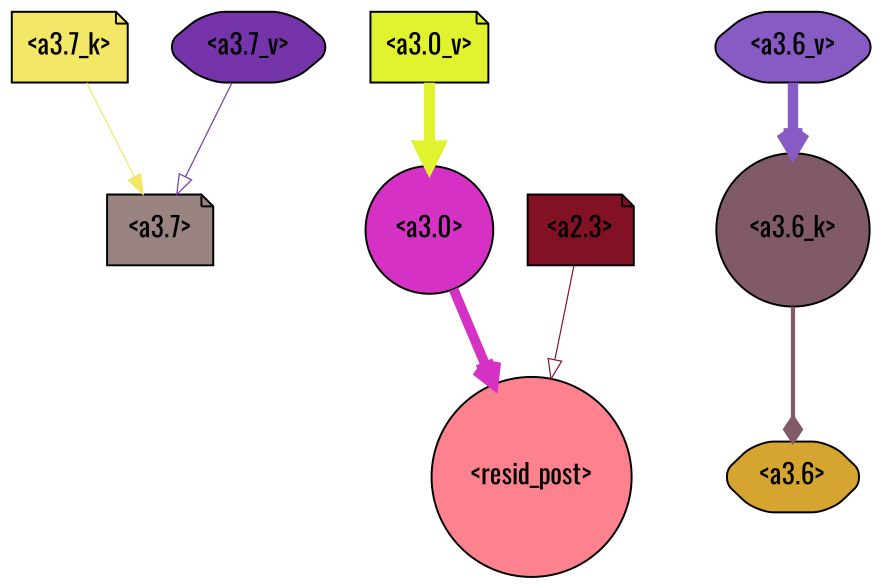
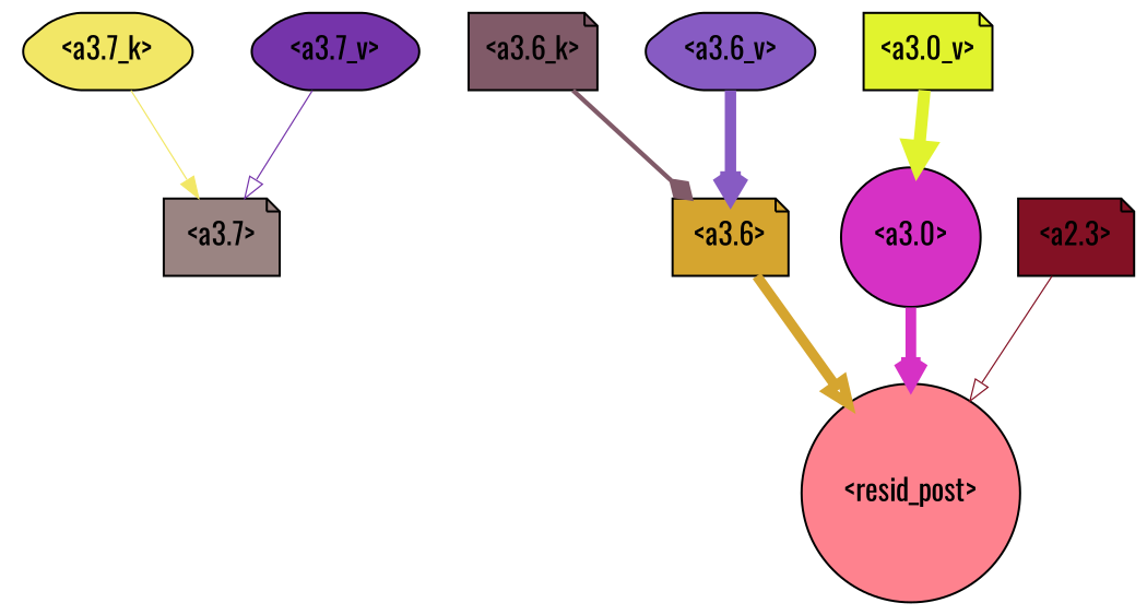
  strict digraph {
    fontname=Oswald
    splines=true
    node [color=black fontname=Oswald shape=note style="filled, rounded"]
    edge [arrowhead=onormal fontname=Oswald penwidth=0.6]
    "<a3.7>" [fillcolor="#9a8482"]
    "<resid_post>" [fillcolor="#fe828e" shape=circle]
-   "<a3.6>" [fillcolor="#d5a52f" shape=hexagon]
+   "<a3.6>" [fillcolor="#d5a52f"]
    "<a3.0>" [fillcolor="#d631c5" shape=circle]
    "<a2.3>" [fillcolor="#831124"]
-   "<a3.7_k>" [fillcolor="#f2e766"]
-   "<a3.6_k>" [fillcolor="#805a68" shape=circle]
+   "<a3.7_k>" [fillcolor="#f2e766" shape=hexagon]
+   "<a3.6_k>" [fillcolor="#805a68"]
    "<a3.7_v>" [fillcolor="#7534aa" shape=hexagon]
    "<a3.6_v>" [fillcolor="#875bc3" shape=hexagon]
    "<a3.0_v>" [fillcolor="#e1f32e"]
+   "<a3.6>" -> "<resid_post>" [color="#d5a52f" penwidth=4.749041676521301]
    "<a3.0>" -> "<resid_post>" [arrowhead=vee color="#d631c5" penwidth=5.004215121269226]
    "<a2.3>" -> "<resid_post>" [color="#831124"]
    "<a3.7_k>" -> "<a3.7>" [color="#f2e766" arrowhead=""]
    "<a3.6_k>" -> "<a3.6>" [arrowhead=diamond color="#805a68" penwidth=2.13908451795578]
    "<a3.7_v>" -> "<a3.7>" [color="#7534aa"]
-   "<a3.6_v>" -> "<a3.6_k>" [arrowhead=vee color="#875bc3" penwidth=5.297133803367615]
+   "<a3.6_v>" -> "<a3.6>" [arrowhead=vee color="#875bc3" penwidth=5.297133803367615]
    "<a3.0_v>" -> "<a3.0>" [color="#e1f32e" penwidth=5.680712580680847 arrowhead=""]
  }
